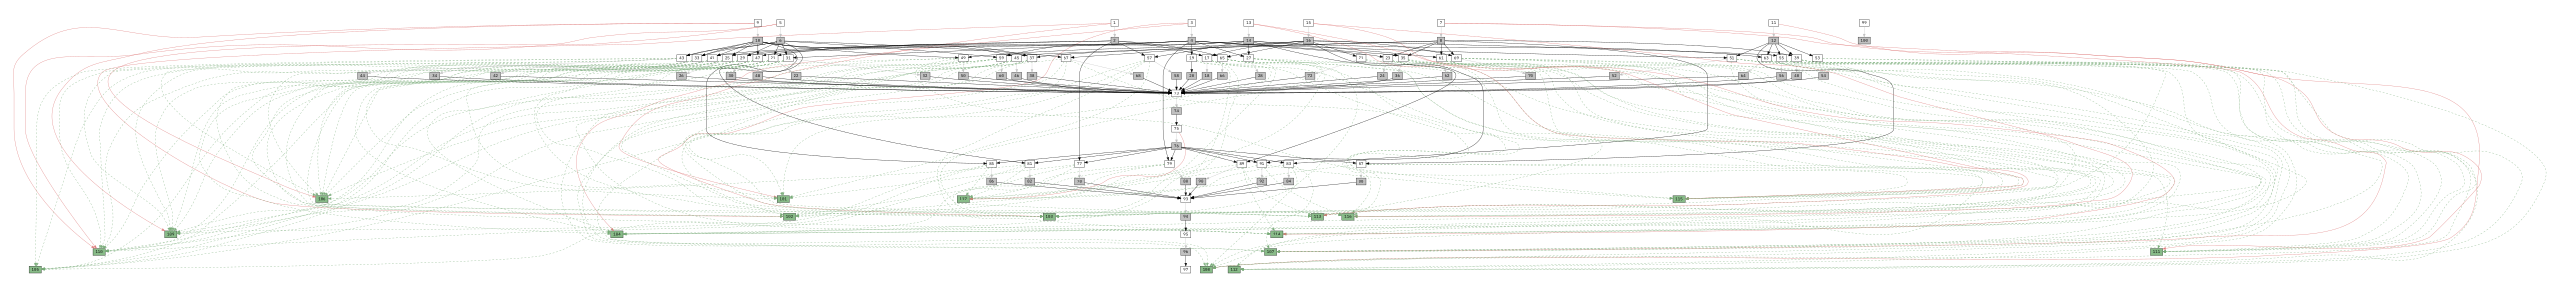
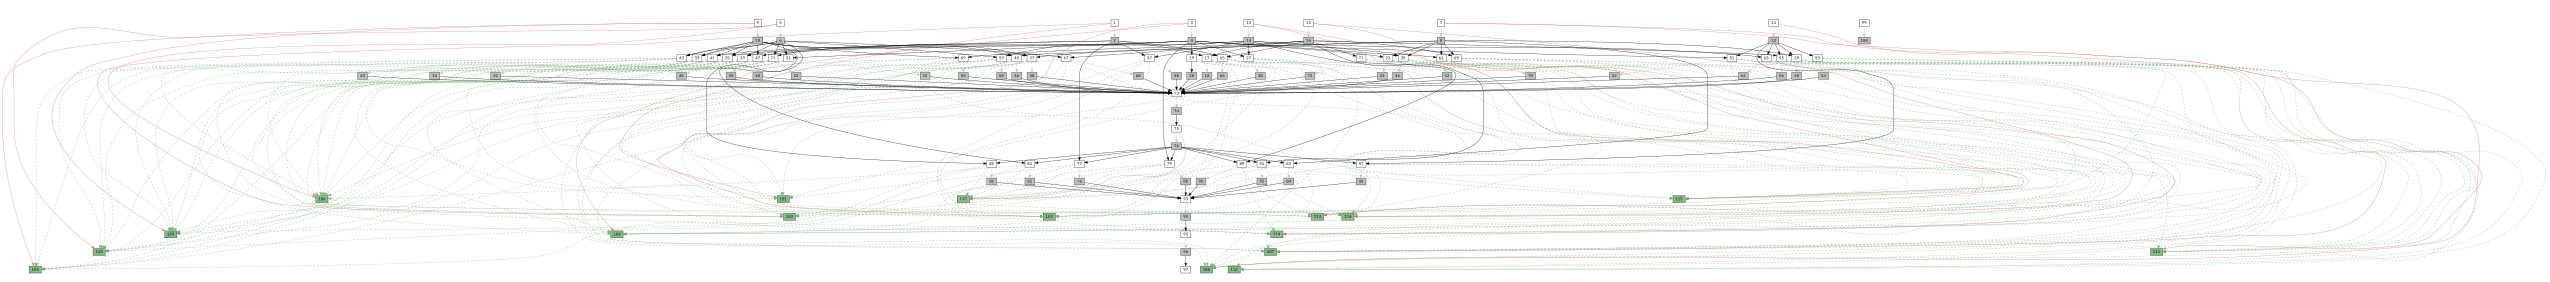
  strict digraph {
    fontname="IBM Plex Mono"
    node [fontname="IBM Plex Mono" shape=rect style=filled]
    edge [color="#77aa77" fontname="IBM Plex Mono"]
    1 [height=0 width=0 style=""]
    2 [fillcolor=gray height=0.1 width=0.1]
    101 [fillcolor="#88bb88" height=0.1 width=0.1]
    102 [fillcolor="#88bb88" height=0.1 width=0.1]
    17 [height=0 width=0 style=""]
    29 [height=0 width=0 style=""]
    41 [height=0 width=0 style=""]
    57 [height=0 width=0 style=""]
    65 [height=0 width=0 style=""]
    77 [height=0 width=0 style=""]
    115 [fillcolor="#88bb88" height=0.1 width=0.1]
    116 [fillcolor="#88bb88" height=0.1 width=0.1]
    18 [fillcolor=gray height=0.1 width=0.1]
    105 [fillcolor="#88bb88" height=0.1 width=0.1]
    106 [fillcolor="#88bb88" height=0.1 width=0.1]
    30 [fillcolor=gray height=0.1 width=0.1]
    109 [fillcolor="#88bb88" height=0.1 width=0.1]
    110 [fillcolor="#88bb88" height=0.1 width=0.1]
    42 [fillcolor=gray height=0.1 width=0.1]
    113 [fillcolor="#88bb88" height=0.1 width=0.1]
    114 [fillcolor="#88bb88" height=0.1 width=0.1]
    58 [fillcolor=gray height=0.1 width=0.1]
    66 [fillcolor=gray height=0.1 width=0.1]
    117 [fillcolor="#88bb88" height=0.1 width=0.1]
    78 [fillcolor=gray height=0.1 width=0.1]
    73 [height=0 width=0 style=""]
    93 [height=0 width=0 style=""]
    3 [height=0 width=0 style=""]
    4 [fillcolor=gray height=0.1 width=0.1]
    103 [fillcolor="#88bb88" height=0.1 width=0.1]
    104 [fillcolor="#88bb88" height=0.1 width=0.1]
    19 [height=0 width=0 style=""]
    21 [height=0 width=0 style=""]
    23 [height=0 width=0 style=""]
    25 [height=0 width=0 style=""]
    27 [height=0 width=0 style=""]
    31 [height=0 width=0 style=""]
    35 [height=0 width=0 style=""]
    51 [height=0 width=0 style=""]
    79 [height=0 width=0 style=""]
    20 [fillcolor=gray height=0.1 width=0.1]
    22 [fillcolor=gray height=0.1 width=0.1]
    107 [fillcolor="#88bb88" height=0.1 width=0.1]
    108 [fillcolor="#88bb88" height=0.1 width=0.1]
    24 [fillcolor=gray height=0.1 width=0.1]
    26 [fillcolor=gray height=0.1 width=0.1]
    28 [fillcolor=gray height=0.1 width=0.1]
    32 [fillcolor=gray height=0.1 width=0.1]
    36 [fillcolor=gray height=0.1 width=0.1]
    111 [fillcolor="#88bb88" height=0.1 width=0.1]
    112 [fillcolor="#88bb88" height=0.1 width=0.1]
    52 [fillcolor=gray height=0.1 width=0.1]
    80 [fillcolor=gray height=0.1 width=0.1]
    5 [height=0 width=0 style=""]
    6 [fillcolor=gray height=0.1 width=0.1]
    33 [height=0 width=0 style=""]
    43 [height=0 width=0 style=""]
    59 [height=0 width=0 style=""]
    67 [height=0 width=0 style=""]
    81 [height=0 width=0 style=""]
    34 [fillcolor=gray height=0.1 width=0.1]
    44 [fillcolor=gray height=0.1 width=0.1]
    60 [fillcolor=gray height=0.1 width=0.1]
    68 [fillcolor=gray height=0.1 width=0.1]
    82 [fillcolor=gray height=0.1 width=0.1]
    7 [height=0 width=0 style=""]
    8 [fillcolor=gray height=0.1 width=0.1]
    37 [height=0 width=0 style=""]
    39 [height=0 width=0 style=""]
    45 [height=0 width=0 style=""]
    61 [height=0 width=0 style=""]
    69 [height=0 width=0 style=""]
    83 [height=0 width=0 style=""]
    38 [fillcolor=gray height=0.1 width=0.1]
    40 [fillcolor=gray height=0.1 width=0.1]
    46 [fillcolor=gray height=0.1 width=0.1]
    62 [fillcolor=gray height=0.1 width=0.1]
    70 [fillcolor=gray height=0.1 width=0.1]
    84 [fillcolor=gray height=0.1 width=0.1]
    9 [height=0 width=0 style=""]
    10 [fillcolor=gray height=0.1 width=0.1]
    47 [height=0 width=0 style=""]
    49 [height=0 width=0 style=""]
    85 [height=0 width=0 style=""]
    48 [fillcolor=gray height=0.1 width=0.1]
    50 [fillcolor=gray height=0.1 width=0.1]
    86 [fillcolor=gray height=0.1 width=0.1]
    11 [height=0 width=0 style=""]
    12 [fillcolor=gray height=0.1 width=0.1]
    53 [height=0 width=0 style=""]
    55 [height=0 width=0 style=""]
    63 [height=0 width=0 style=""]
    87 [height=0 width=0 style=""]
    54 [fillcolor=gray height=0.1 width=0.1]
    56 [fillcolor=gray height=0.1 width=0.1]
    64 [fillcolor=gray height=0.1 width=0.1]
    88 [fillcolor=gray height=0.1 width=0.1]
    13 [height=0 width=0 style=""]
    14 [fillcolor=gray height=0.1 width=0.1]
    89 [height=0 width=0 style=""]
    90 [fillcolor=gray height=0.1 width=0.1]
    15 [height=0 width=0 style=""]
    16 [fillcolor=gray height=0.1 width=0.1]
    71 [height=0 width=0 style=""]
    91 [height=0 width=0 style=""]
    72 [fillcolor=gray height=0.1 width=0.1]
    92 [fillcolor=gray height=0.1 width=0.1]
    74 [fillcolor=gray height=0.1 width=0.1]
    75 [height=0 width=0 style=""]
    76 [fillcolor=gray height=0.1 width=0.1]
    94 [fillcolor=gray height=0.1 width=0.1]
    95 [height=0 width=0 style=""]
    96 [fillcolor=gray height=0.1 width=0.1]
    97 [height=0 width=0 style=""]
    99 [height=0 width=0 style=""]
    100 [fillcolor=gray height=0.1 width=0.1]
    1 -> 2 [color=gray]
    1 -> 101 [color="#dd7777" weight=0]
    1 -> 102 [color="#dd7777" weight=0]
    2 -> 17 [color=""]
    2 -> 29 [color=""]
    2 -> 41 [color=""]
    2 -> 57 [color=""]
    2 -> 65 [color=""]
    2 -> 77 [color=""]
    17 -> 101 [style=dashed weight=0]
    17 -> 102 [style=dashed weight=0]
    17 -> 115 [style=dashed weight=0]
    17 -> 116 [style=dashed weight=0]
    17 -> 18 [color=gray]
    29 -> 101 [style=dashed weight=0]
    29 -> 102 [style=dashed weight=0]
    29 -> 105 [style=dashed weight=0]
    29 -> 106 [style=dashed weight=0]
    29 -> 30 [color=gray]
    41 -> 101 [style=dashed weight=0]
    41 -> 102 [style=dashed weight=0]
    41 -> 109 [style=dashed weight=0]
    41 -> 110 [style=dashed weight=0]
    41 -> 42 [color=gray]
    57 -> 101 [style=dashed weight=0]
    57 -> 102 [style=dashed weight=0]
    57 -> 113 [style=dashed weight=0]
    57 -> 114 [style=dashed weight=0]
    57 -> 58 [color=gray]
    65 -> 101 [style=dashed weight=0]
    65 -> 102 [style=dashed weight=0]
    65 -> 115 [style=dashed weight=0]
    65 -> 116 [style=dashed weight=0]
    65 -> 66 [color=gray]
    77 -> 101 [style=dashed weight=0]
    77 -> 102 [style=dashed weight=0]
    77 -> 117 [style=dashed weight=0]
    77 -> 78 [color=gray]
    18 -> 73 [color=""]
    30 -> 73 [color=""]
    42 -> 73 [color=""]
    58 -> 73 [color=""]
    66 -> 73 [color=""]
    78 -> 93 [color=""]
    73 -> 74 [color=gray]
    93 -> 94 [color=gray]
    3 -> 4 [color=gray]
    3 -> 103 [color="#dd7777" weight=0]
    3 -> 104 [color="#dd7777" weight=0]
    4 -> 19 [color=""]
    4 -> 21 [color=""]
    4 -> 23 [color=""]
    4 -> 25 [color=""]
    4 -> 27 [color=""]
    4 -> 31 [color=""]
    4 -> 35 [color=""]
    4 -> 51 [color=""]
    4 -> 79 [color=""]
    19 -> 103 [style=dashed weight=0]
    19 -> 104 [style=dashed weight=0]
    19 -> 20 [color=black]
    21 -> 105 [style=dashed weight=0]
    21 -> 106 [style=dashed weight=0]
    21 -> 103 [style=dashed weight=0]
    21 -> 104 [style=dashed weight=0]
    21 -> 22 [color=gray]
    23 -> 103 [style=dashed weight=0]
    23 -> 104 [style=dashed weight=0]
    23 -> 107 [style=dashed weight=0]
    23 -> 108 [style=dashed weight=0]
    23 -> 24 [color=gray]
    25 -> 109 [style=dashed weight=0]
    25 -> 110 [style=dashed weight=0]
    25 -> 103 [style=dashed weight=0]
    25 -> 104 [style=dashed weight=0]
    25 -> 26 [color=gray]
    27 -> 113 [style=dashed weight=0]
    27 -> 114 [style=dashed weight=0]
    27 -> 103 [style=dashed weight=0]
    27 -> 104 [style=dashed weight=0]
    27 -> 28 [color=gray]
    31 -> 105 [style=dashed weight=0]
    31 -> 106 [style=dashed weight=0]
    31 -> 103 [style=dashed weight=0]
    31 -> 104 [style=dashed weight=0]
    31 -> 32 [color=gray]
    35 -> 103 [style=dashed weight=0]
    35 -> 104 [style=dashed weight=0]
    35 -> 107 [style=dashed weight=0]
    35 -> 108 [style=dashed weight=0]
    35 -> 36 [color=gray]
    51 -> 103 [style=dashed weight=0]
    51 -> 104 [style=dashed weight=0]
    51 -> 111 [style=dashed weight=0]
    51 -> 112 [style=dashed weight=0]
    51 -> 52 [color=gray]
    79 -> 117 [style=dashed weight=0]
    79 -> 103 [style=dashed weight=0]
    79 -> 104 [style=dashed weight=0]
    79 -> 80 [color=gray]
    20 -> 73 [color=""]
    22 -> 73 [color=""]
    24 -> 73 [color=""]
    26 -> 73 [color=""]
    28 -> 73 [color=""]
    32 -> 73 [color=""]
    36 -> 73 [color=""]
    52 -> 73 [color=""]
    80 -> 93 [color=""]
-   5 -> 110 [color="#dd7777" weight=0]
+   5 -> 105 [color="#dd7777" weight=0]
    5 -> 106 [color="#dd7777" weight=0]
    5 -> 6 [color=gray]
    6 -> 29 [color=""]
    6 -> 21 [color=""]
    6 -> 31 [color=""]
    6 -> 33 [color=""]
    6 -> 43 [color=""]
    6 -> 59 [color=""]
    6 -> 67 [color=""]
    6 -> 81 [color=""]
    33 -> 105 [style=dashed weight=0]
    33 -> 106 [style=dashed weight=0]
    33 -> 109 [style=dashed weight=0]
    33 -> 110 [style=dashed weight=0]
    33 -> 34 [color=gray]
    43 -> 105 [style=dashed weight=0]
    43 -> 106 [style=dashed weight=0]
    43 -> 109 [style=dashed weight=0]
    43 -> 110 [style=dashed weight=0]
    43 -> 44 [color=gray]
    59 -> 105 [style=dashed weight=0]
    59 -> 106 [style=dashed weight=0]
    59 -> 113 [style=dashed weight=0]
    59 -> 114 [style=dashed weight=0]
    59 -> 60 [color=gray]
    67 -> 115 [style=dashed weight=0]
    67 -> 116 [style=dashed weight=0]
    67 -> 105 [style=dashed weight=0]
    67 -> 106 [style=dashed weight=0]
    67 -> 68 [color=gray]
    81 -> 105 [style=dashed weight=0]
    81 -> 106 [style=dashed weight=0]
    81 -> 117 [style=dashed weight=0]
    81 -> 82 [color=gray]
    34 -> 73 [color=""]
    44 -> 73 [color=""]
    60 -> 73 [color=""]
    68 -> 73 [color=""]
    82 -> 93 [color=""]
    7 -> 107 [color="#dd7777" weight=0]
    7 -> 108 [color="#dd7777" weight=0]
    7 -> 8 [color=gray]
    8 -> 23 [color=""]
    8 -> 35 [color=""]
    8 -> 37 [color=""]
    8 -> 39 [color=""]
    8 -> 45 [color=""]
    8 -> 61 [color=""]
    8 -> 69 [color=""]
    8 -> 83 [color=""]
    37 -> 109 [style=dashed weight=0]
    37 -> 110 [style=dashed weight=0]
    37 -> 107 [style=dashed weight=0]
    37 -> 108 [style=dashed weight=0]
    37 -> 38 [color=gray]
    39 -> 107 [style=dashed weight=0]
    39 -> 108 [style=dashed weight=0]
    39 -> 111 [style=dashed weight=0]
    39 -> 112 [style=dashed weight=0]
    39 -> 40 [color=gray]
    45 -> 109 [style=dashed weight=0]
    45 -> 110 [style=dashed weight=0]
    45 -> 107 [style=dashed weight=0]
    45 -> 108 [style=dashed weight=0]
    45 -> 46 [color=gray]
    61 -> 113 [style=dashed weight=0]
    61 -> 114 [style=dashed weight=0]
    61 -> 107 [style=dashed weight=0]
    61 -> 108 [style=dashed weight=0]
    61 -> 62 [color=gray]
    69 -> 115 [style=dashed weight=0]
    69 -> 116 [style=dashed weight=0]
    69 -> 107 [style=dashed weight=0]
    69 -> 108 [style=dashed weight=0]
    69 -> 70 [color=gray]
    83 -> 117 [style=dashed weight=0]
    83 -> 107 [style=dashed weight=0]
    83 -> 108 [style=dashed weight=0]
    83 -> 84 [color=gray]
    38 -> 73 [color=""]
    40 -> 73 [color=""]
    46 -> 73 [color=""]
    62 -> 73 [color=""]
    70 -> 73 [color=""]
    84 -> 93 [color=""]
    9 -> 109 [color="#dd7777" weight=0]
    9 -> 110 [color="#dd7777" weight=0]
    9 -> 10 [color=gray]
    10 -> 41 [color=""]
    10 -> 25 [color=""]
    10 -> 33 [color=""]
    10 -> 43 [color=""]
    10 -> 37 [color=""]
    10 -> 45 [color=""]
    10 -> 47 [color=""]
    10 -> 49 [color=""]
    10 -> 85 [color=""]
    47 -> 109 [style=dashed weight=0]
    47 -> 110 [style=dashed weight=0]
    47 -> 113 [style=dashed weight=0]
    47 -> 114 [style=dashed weight=0]
    47 -> 48 [color=gray]
    49 -> 115 [style=dashed weight=0]
    49 -> 116 [style=dashed weight=0]
    49 -> 109 [style=dashed weight=0]
    49 -> 110 [style=dashed weight=0]
    49 -> 50 [color=gray]
    85 -> 109 [style=dashed weight=0]
    85 -> 110 [style=dashed weight=0]
    85 -> 117 [style=dashed weight=0]
    85 -> 86 [color=gray]
    48 -> 73 [color=""]
    50 -> 73 [color=""]
    86 -> 93 [color=""]
    11 -> 111 [color="#dd7777" weight=0]
    11 -> 12 [color=gray]
    12 -> 51 [color=""]
    12 -> 39 [color=""]
    12 -> 53 [color=""]
    12 -> 55 [color=""]
    12 -> 63 [color=""]
    12 -> 87 [color=""]
    53 -> 111 [style=dashed weight=0]
    53 -> 112 [style=dashed weight=0]
    53 -> 54 [color=gray]
    55 -> 115 [style=dashed weight=0]
    55 -> 116 [style=dashed weight=0]
    55 -> 111 [style=dashed weight=0]
    55 -> 112 [style=dashed weight=0]
    55 -> 56 [color=gray]
    63 -> 113 [style=dashed weight=0]
    63 -> 114 [style=dashed weight=0]
    63 -> 111 [style=dashed weight=0]
    63 -> 112 [style=dashed weight=0]
    63 -> 64 [color=gray]
    87 -> 117 [style=dashed weight=0]
    87 -> 111 [style=dashed weight=0]
    87 -> 112 [style=dashed weight=0]
    87 -> 88 [color=gray]
    54 -> 73 [color=""]
    56 -> 73 [color=""]
    64 -> 73 [color=""]
    88 -> 93 [color=""]
    13 -> 113 [color="#dd7777" weight=0]
    13 -> 114 [color="#dd7777" weight=0]
    13 -> 14 [color=gray]
    14 -> 57 [color=""]
    14 -> 27 [color=""]
    14 -> 59 [color=""]
    14 -> 61 [color=""]
    14 -> 47 [color=""]
    14 -> 63 [color=""]
    14 -> 89 [color=""]
    89 -> 113 [style=dashed weight=0]
    89 -> 114 [style=dashed weight=0]
    89 -> 117 [style=dashed weight=0]
    89 -> 90 [color=gray]
    90 -> 93 [color=""]
    15 -> 115 [color="#dd7777" weight=0]
    15 -> 116 [color="#dd7777" weight=0]
    15 -> 16 [color=gray]
    16 -> 17 [color=""]
    16 -> 65 [color=""]
    16 -> 67 [color=""]
    16 -> 69 [color=""]
    16 -> 49 [color=""]
    16 -> 55 [color=""]
    16 -> 71 [color=""]
    16 -> 91 [color=""]
    71 -> 115 [style=dashed weight=0]
    71 -> 116 [style=dashed weight=0]
    71 -> 72 [color=gray]
    91 -> 115 [style=dashed weight=0]
    91 -> 116 [style=dashed weight=0]
    91 -> 117 [style=dashed weight=0]
    91 -> 92 [color=gray]
    72 -> 73 [color=""]
    92 -> 93 [color=""]
    74 -> 75 [color=""]
    75 -> 117 [color="#dd7777" weight=0]
    75 -> 76 [color=gray]
    76 -> 77 [color=""]
    76 -> 79 [color=""]
    76 -> 81 [color=""]
    76 -> 83 [color=""]
    76 -> 85 [color=""]
    76 -> 87 [color=""]
    76 -> 89 [color=""]
    76 -> 91 [color=""]
    94 -> 95 [color=""]
    95 -> 96 [color=gray]
    96 -> 97 [color=""]
    99 -> 100 [color=gray]
  }
